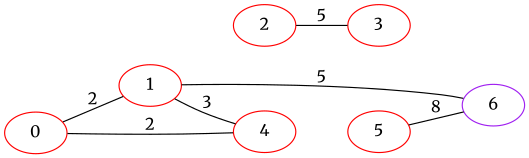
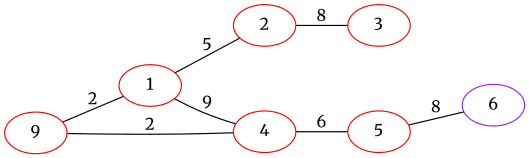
  graph {
    fontname=Merriweather
    rankdir=LR
    node [color=red fontname=Merriweather weight=1]
    edge [fontname=Merriweather]
-   0
+   0 [label=9]
    1
    4
    2
    5
    3
    6 [color=purple weight=4]
    0 -- 1 [label=2]
    0 -- 4 [label=2]
-   1 -- 4 [label=3]
-   1 -- 6 [label=5]
-   2 -- 3 [label=5]
+   1 -- 4 [label=9]
+   1 -- 2 [label=5]
+   4 -- 5 [label=6]
+   2 -- 3 [label=8]
    5 -- 6 [label=8]
  }
